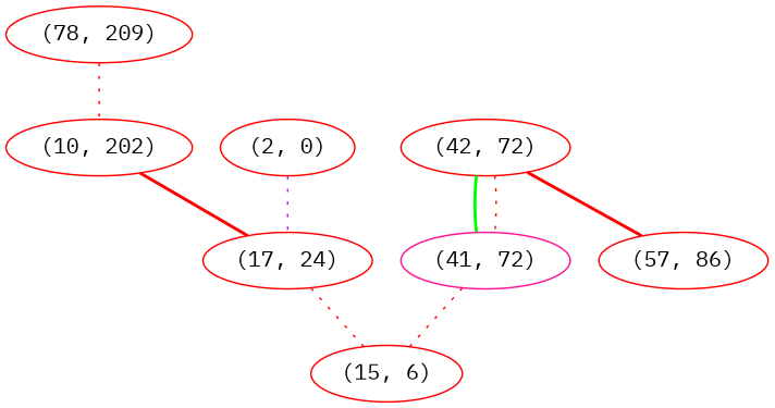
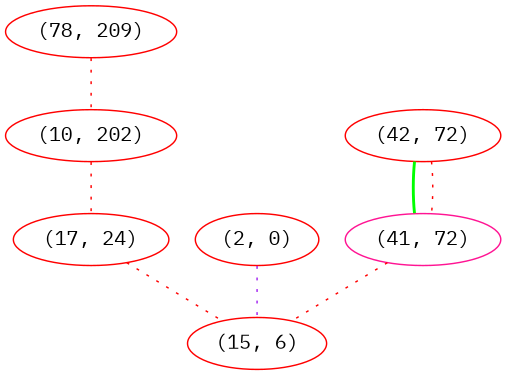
  graph {
    fontname="IBM Plex Mono"
    node [color=red fontname="IBM Plex Mono"]
    edge [color=red fontname="IBM Plex Mono" style=dotted weight=1]
    "(41, 72)" [color=deeppink]
    "(42, 72)"
-   "(57, 86)"
    "(15, 6)"
    "(78, 209)"
    "(10, 202)"
    "(17, 24)"
    n8 [label="(2, 0)"]
    "(41, 72)" -- "(15, 6)"
    "(42, 72)" -- "(41, 72)" [color=green style=bold weight=2]
    "(42, 72)" -- "(41, 72)"
-   "(42, 72)" -- "(57, 86)" [style=bold]
    "(78, 209)" -- "(10, 202)"
-   "(10, 202)" -- "(17, 24)" [style=bold]
+   "(10, 202)" -- "(17, 24)"
    "(17, 24)" -- "(15, 6)"
-   n8 -- "(17, 24)" [color=purple weight=4]
+   n8 -- "(15, 6)" [color=purple weight=4]
  }
